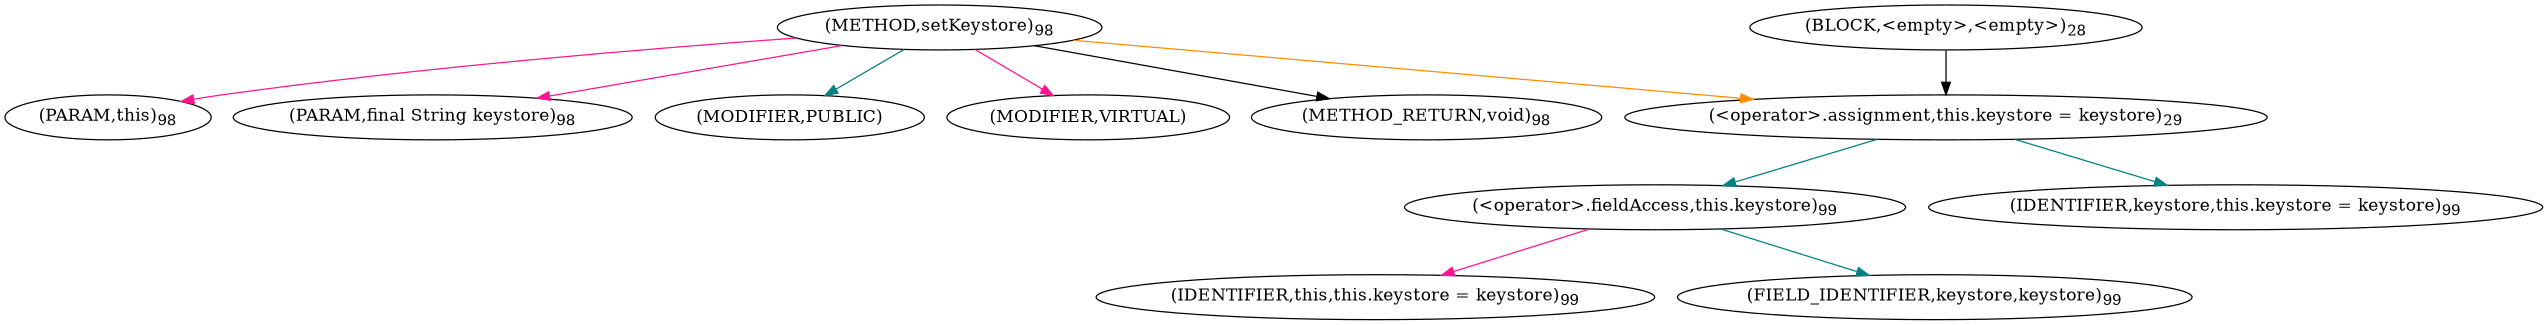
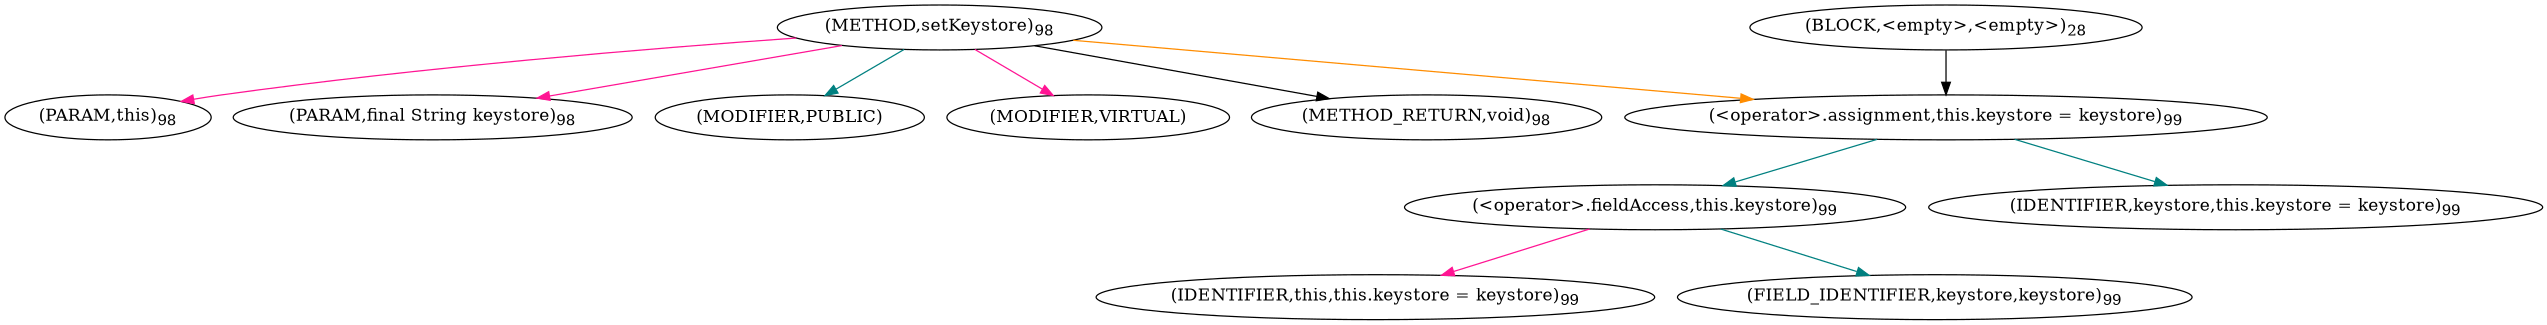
  digraph {
    edge [color=deeppink]
    n1 [label=<(METHOD,setKeystore)<SUB>98</SUB>>]
    n2 [label=<(PARAM,this)<SUB>98</SUB>>]
    n3 [label=<(PARAM,final String keystore)<SUB>98</SUB>>]
    n4 [label=<(MODIFIER,PUBLIC)>]
    n5 [label=<(MODIFIER,VIRTUAL)>]
    n6 [label=<(METHOD_RETURN,void)<SUB>98</SUB>>]
-   n7 [label=<(&lt;operator&gt;.assignment,this.keystore = keystore)<SUB>29</SUB>>]
+   n7 [label=<(&lt;operator&gt;.assignment,this.keystore = keystore)<SUB>99</SUB>>]
    n8 [label=<(BLOCK,&lt;empty&gt;,&lt;empty&gt;)<SUB>28</SUB>>]
    n9 [label=<(&lt;operator&gt;.fieldAccess,this.keystore)<SUB>99</SUB>>]
    n10 [label=<(IDENTIFIER,keystore,this.keystore = keystore)<SUB>99</SUB>>]
    n11 [label=<(IDENTIFIER,this,this.keystore = keystore)<SUB>99</SUB>>]
    n12 [label=<(FIELD_IDENTIFIER,keystore,keystore)<SUB>99</SUB>>]
    n1 -> n2
    n1 -> n3
    n1 -> n4 [color=teal]
    n1 -> n5
    n1 -> n6 [color=black]
    n1 -> n7 [color=darkorange]
    n7 -> n9 [color=teal]
    n7 -> n10 [color=teal]
    n8 -> n7 [color=black]
    n9 -> n11
    n9 -> n12 [color=teal]
  }
